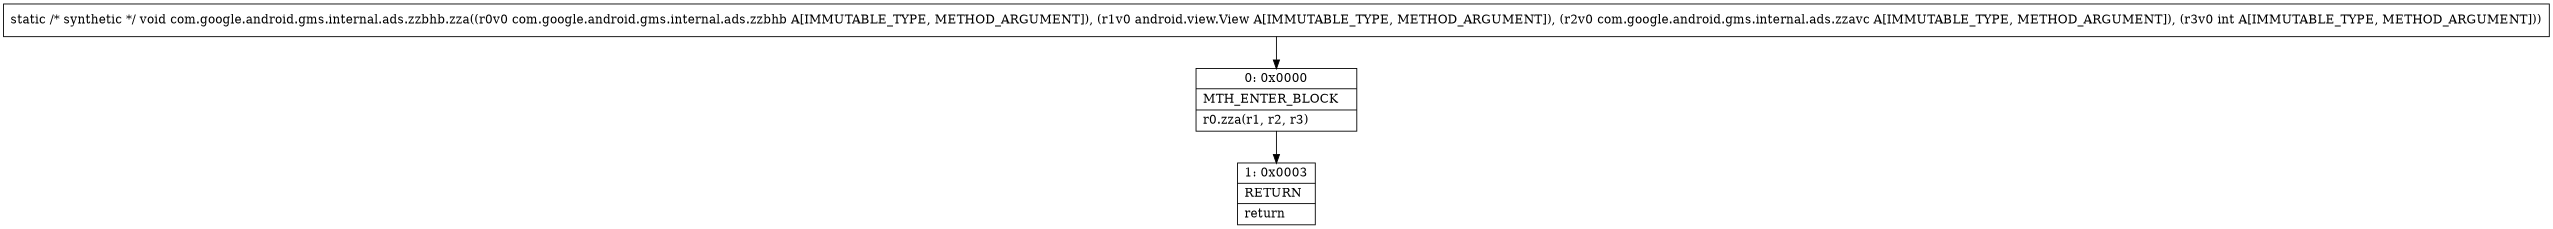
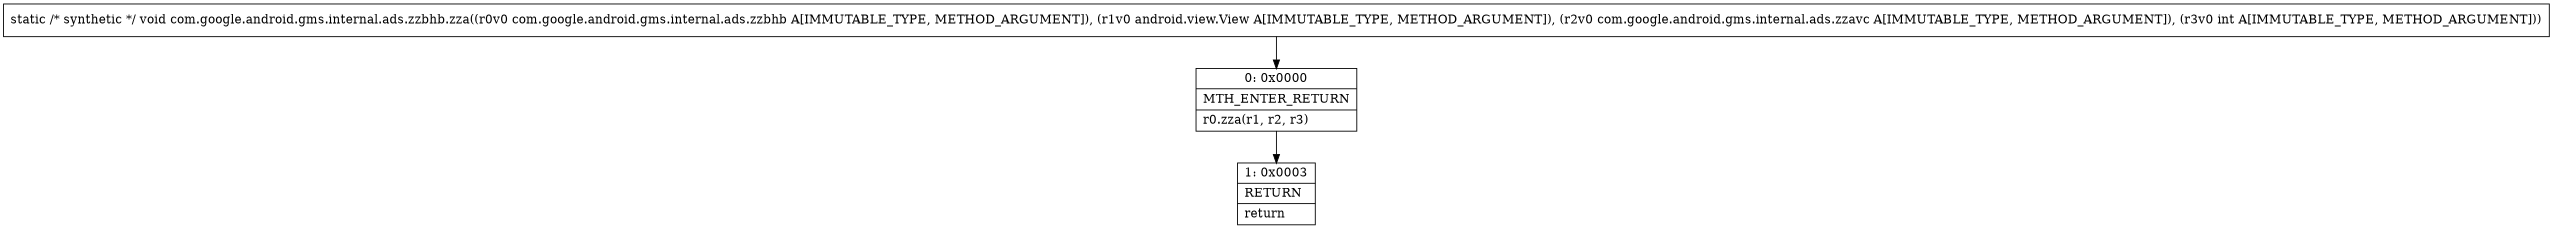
  digraph {
    node [shape=record]
-   n1 [label="{0\:\ 0x0000|MTH_ENTER_BLOCK\l|r0.zza(r1, r2, r3)\l}"]
+   n1 [label="{0\:\ 0x0000|MTH_ENTER_RETURN\l|r0.zza(r1, r2, r3)\l}"]
    n2 [label="{1\:\ 0x0003|RETURN\l|return\l}"]
    n3 [label="{static \/* synthetic *\/ void com.google.android.gms.internal.ads.zzbhb.zza((r0v0 com.google.android.gms.internal.ads.zzbhb A[IMMUTABLE_TYPE, METHOD_ARGUMENT]), (r1v0 android.view.View A[IMMUTABLE_TYPE, METHOD_ARGUMENT]), (r2v0 com.google.android.gms.internal.ads.zzavc A[IMMUTABLE_TYPE, METHOD_ARGUMENT]), (r3v0 int A[IMMUTABLE_TYPE, METHOD_ARGUMENT])) }"]
    n1 -> n2
    n3 -> n1
  }
